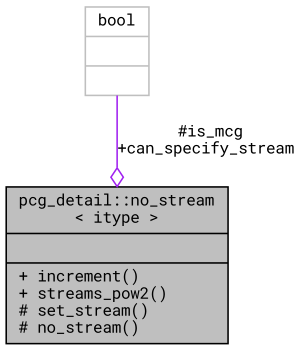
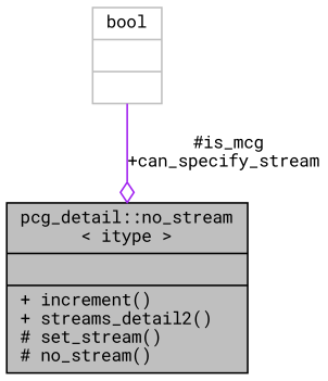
  digraph {
    fontname="Roboto Mono"
    node [fontname="Roboto Mono" fontsize=10 shape=record style=filled]
-   n1 [color=black fillcolor=grey75 fontcolor=black height=0.2 label="{pcg_detail::no_stream\l\< itype \>\n||+ increment()\l+ streams_pow2()\l# set_stream()\l# no_stream()\l}" width=0.4]
+   n1 [color=black fillcolor=grey75 fontcolor=black height=0.2 label="{pcg_detail::no_stream\l\< itype \>\n||+ increment()\l+ streams_detail2()\l# set_stream()\l# no_stream()\l}" width=0.4]
    n2 [color=grey75 fillcolor=white height=0.2 label="{bool\n||}" width=0.4]
    n2 -> n1 [arrowhead=odiamond color=purple fontname="Roboto Mono" fontsize=10 label=" #is_mcg\n+can_specify_stream" labelfontname=Helvetica labelfontsize=10 style=solid]
  }
